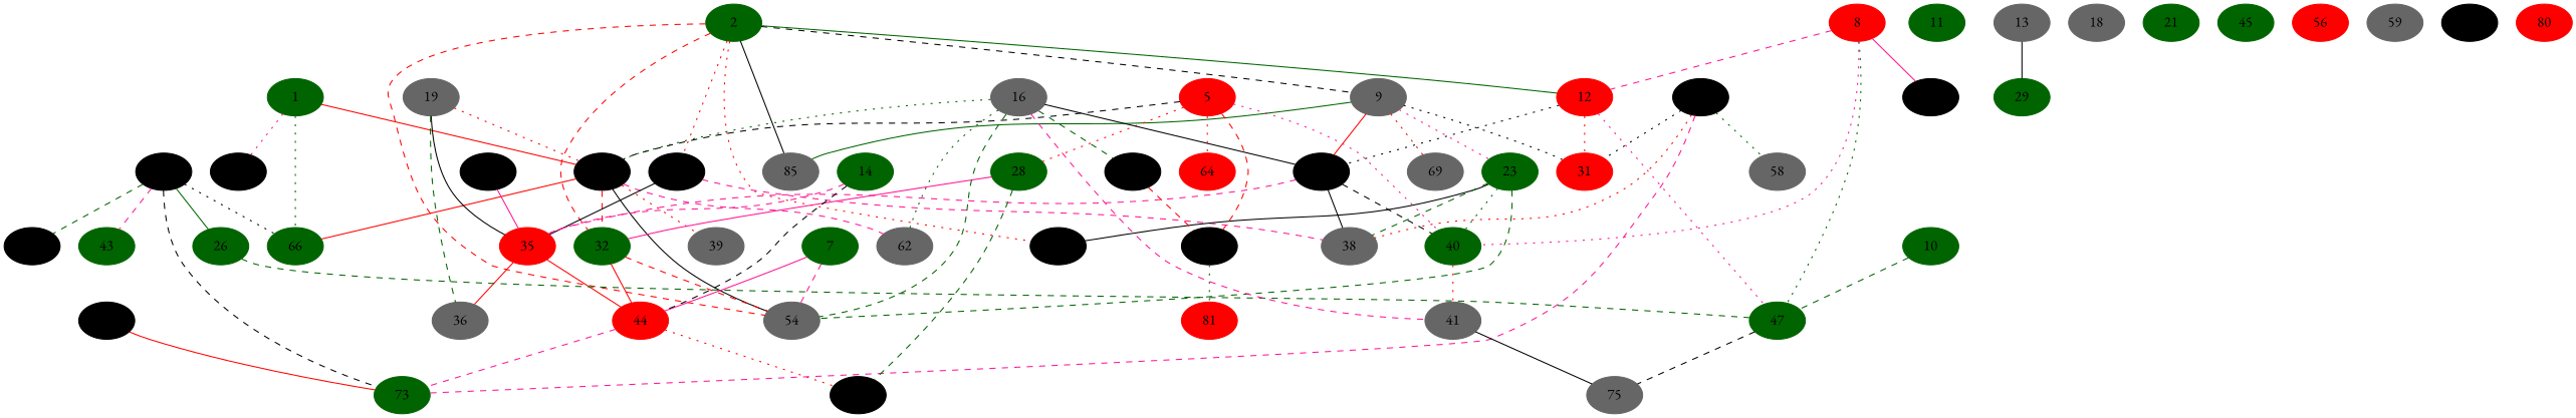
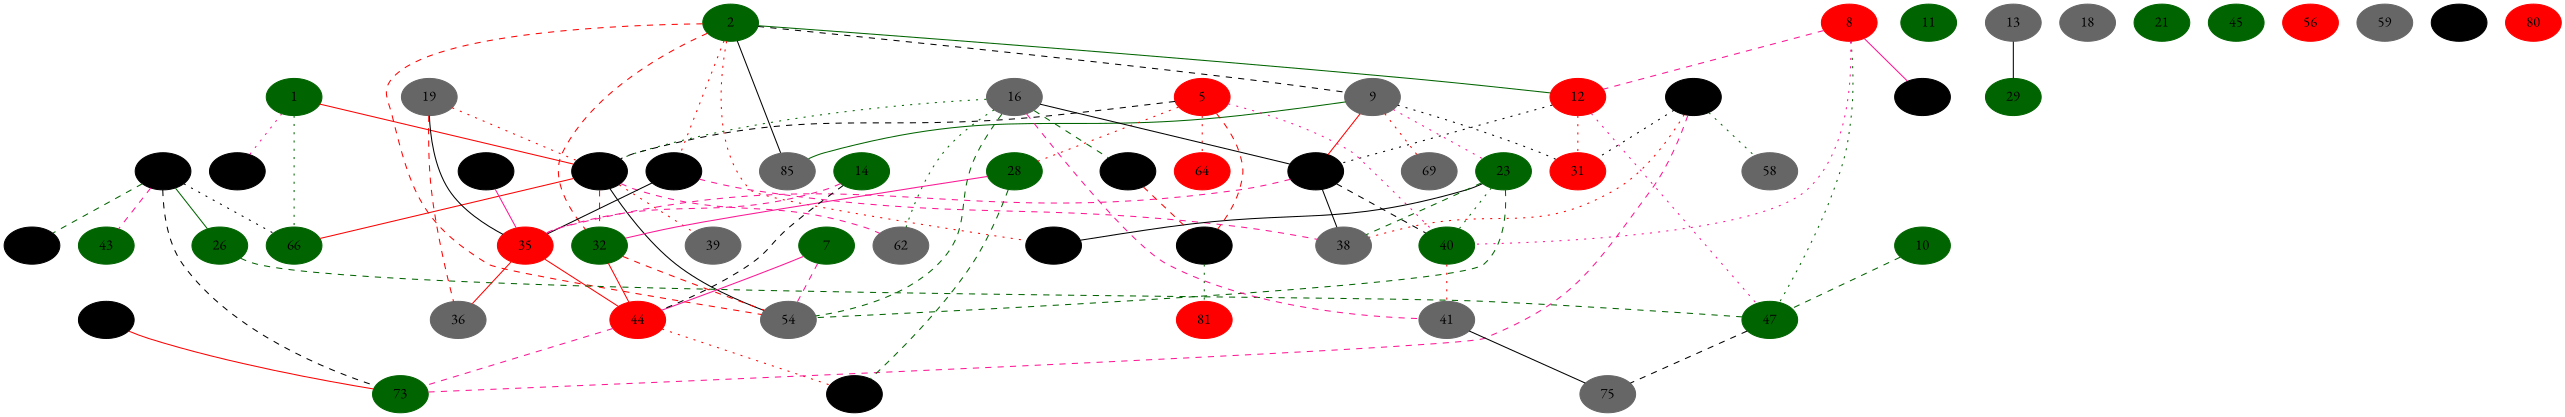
  graph {
    fontname="EB Garamond"
    node [color=darkgreen fontname="EB Garamond" style=filled]
    edge [color=red fontname="EB Garamond" style=dashed]
    25 [color=black super="+27"]
    66 [super="+82"]
    32 [super="+33"]
    54 [color=gray40 super="+71"]
    62 [color=gray40]
    39 [color=gray40]
    1
    49 [color=black]
    2 [super="+3"]
    9 [color=gray40 super="+17"]
    12 [color=red super="+55"]
    15 [color=black]
    60 [color=black]
    85 [color=gray40]
    31 [color=red]
    20 [color=black super="+70"]
    23 [super="+42"]
    69 [color=gray40]
    47 [super="+65"]
    38 [color=gray40]
    35 [color=red super="+50"]
    44 [color=red super="+53"]
    4 [color=black super="+78"]
    58 [color=gray40]
    73 [super="+77"]
    5 [color=red super="+37"]
    28
    40 [super="+72"]
    57 [color=black super="+74"]
    64 [color=red]
    76 [color=black]
    41 [color=gray40 super="+79"]
    81 [color=red]
    6 [color=black super="+61"]
    24 [color=black super="+68"]
    26
    43
    7
    8 [color=red]
    67 [color=black super="+84"]
    75 [color=gray40]
    10
    11 [super="+34"]
    13 [color=gray40 super="+52"]
    29
    36 [color=gray40 super="+46"]
    14
    16 [color=gray40 super="+83"]
    22 [color=black super="+48"]
    18 [color=gray40]
    19 [color=gray40]
    21
    30 [color=black]
    45
    51 [color=black]
    56 [color=red]
    59 [color=gray40]
    63 [color=black]
    80 [color=red]
    25 -- 66 [style=solid]
    25 -- 32 [weight=2]
    25 -- 54 [color=black style=solid]
    25 -- 62 [color=deeppink]
    25 -- 39 [style=dotted]
    32 -- 54
    32 -- 44 [style=solid]
    1 -- 25 [style=solid]
    1 -- 66 [color=darkgreen style=dotted]
    1 -- 49 [color=deeppink style=dotted]
    2 -- 32
    2 -- 54
    2 -- 9 [color=black]
    2 -- 12 [color=darkgreen style=solid]
    2 -- 15 [style=dotted]
    2 -- 60 [style=dotted]
    2 -- 85 [color=black style=solid]
    9 -- 85 [color=darkgreen style=solid]
    9 -- 31 [color=black style=dotted]
    9 -- 20 [style=solid]
    9 -- 23 [color=deeppink style=dotted]
    9 -- 69 [style=dotted]
    12 -- 31 [style=dotted]
    12 -- 20 [color=black style=dotted]
    12 -- 47 [color=deeppink style=dotted]
    15 -- 38 [color=deeppink]
    15 -- 35 [color=black style=solid]
    20 -- 38 [color=black style=solid]
    20 -- 35 [color=deeppink]
    20 -- 40 [color=black]
    23 -- 54 [color=darkgreen]
    23 -- 60 [color=black style=solid]
    23 -- 38 [color=darkgreen]
    23 -- 40 [color=darkgreen style=dotted weight=2]
    47 -- 75 [color=black]
    35 -- 44 [style=solid]
    35 -- 36 [style=solid]
    44 -- 73 [color=deeppink]
    44 -- 76 [style=dotted]
    4 -- 31 [color=black style=dotted]
    4 -- 38 [style=dotted]
    4 -- 58 [color=darkgreen style=dotted]
    4 -- 73 [color=deeppink]
    5 -- 25 [color=black]
    5 -- 28 [style=dotted]
    5 -- 40 [color=deeppink style=dotted]
    5 -- 57
    5 -- 64 [style=dotted]
    28 -- 32 [color=deeppink style=solid]
    28 -- 76 [color=darkgreen]
    40 -- 41 [style=dotted]
    57 -- 81 [color=darkgreen style=dotted]
    41 -- 75 [color=black style=solid]
    6 -- 66 [color=black style=dotted]
    6 -- 73 [color=black]
    6 -- 24 [color=darkgreen]
    6 -- 26 [color=darkgreen style=solid]
    6 -- 43 [color=deeppink]
    26 -- 47 [color=darkgreen]
    7 -- 54 [color=deeppink]
    7 -- 44 [color=deeppink style=solid]
    8 -- 12 [color=deeppink]
    8 -- 47 [color=darkgreen style=dotted]
    8 -- 40 [color=deeppink style=dotted]
    8 -- 67 [color=deeppink style=solid]
    10 -- 47 [color=darkgreen]
    13 -- 29 [color=black style=solid]
    14 -- 35 [color=deeppink]
    14 -- 44 [color=black]
    16 -- 25 [color=darkgreen style=dotted]
    16 -- 54 [color=darkgreen]
    16 -- 62 [color=darkgreen style=dotted]
    16 -- 20 [color=black style=solid]
    16 -- 41 [color=deeppink]
    16 -- 22 [color=darkgreen]
    22 -- 57
    19 -- 25 [style=dotted]
    19 -- 35 [color=black style=solid]
-   19 -- 36 [color=darkgreen]
+   19 -- 36
    30 -- 35 [color=deeppink style=solid]
    51 -- 73 [style=solid]
  }
